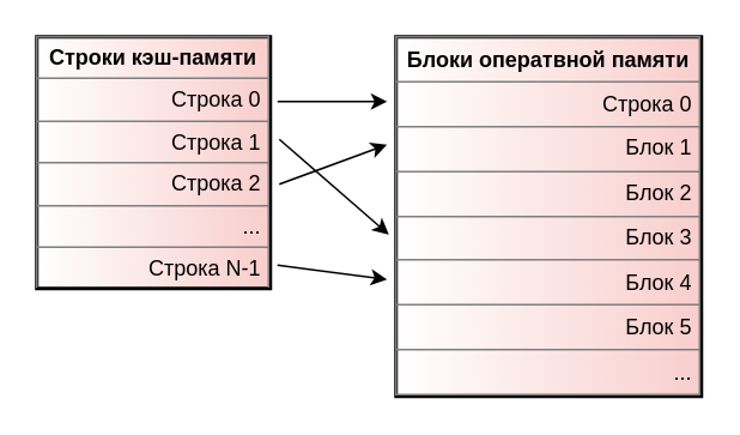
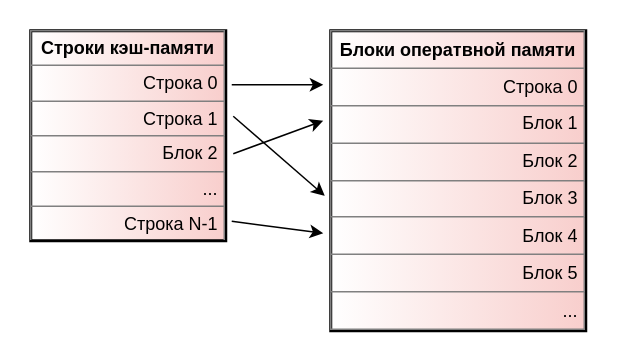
  <mxCell id="0" />
  <mxCell id="1" parent="0" />
  <mxCell id="2" style="rounded=0;orthogonalLoop=1;jettySize=auto;html=1;" parent="1" edge="1"><mxGeometry relative="1" as="geometry"><mxPoint x="215" y="56" as="targetPoint" /><mxPoint x="154" y="56" as="sourcePoint" /></mxGeometry></mxCell>
- <mxCell id="3" value="&lt;table border=&quot;1&quot; width=&quot;100%&quot; cellpadding=&quot;4&quot; style=&quot;width: 100% ; height: 100% ; border-collapse: collapse&quot;&gt;&lt;tbody&gt;&lt;tr&gt;&lt;th align=&quot;center&quot;&gt;Строки кэш-памяти&lt;/th&gt;&lt;/tr&gt;&lt;tr&gt;&lt;td style=&quot;text-align: right&quot;&gt;Строка 0&lt;/td&gt;&lt;/tr&gt;&lt;tr&gt;&lt;td style=&quot;text-align: right&quot;&gt;Строка 1&lt;br&gt;&lt;/td&gt;&lt;/tr&gt;&lt;tr&gt;&lt;td style=&quot;text-align: right&quot;&gt;Строка 2&lt;br&gt;&lt;/td&gt;&lt;/tr&gt;&lt;tr&gt;&lt;td style=&quot;text-align: right&quot;&gt;...&lt;/td&gt;&lt;/tr&gt;&lt;tr&gt;&lt;td style=&quot;text-align: right&quot;&gt;Строка N-1&lt;/td&gt;&lt;/tr&gt;&lt;/tbody&gt;&lt;/table&gt;" style="text;html=1;strokeColor=default;fillColor=default;overflow=fill;glass=0;comic=0;perimeterSpacing=0;rounded=0;strokeWidth=2;gradientColor=#F8CECC;gradientDirection=east;" parent="1" vertex="1"><mxGeometry x="20" y="20" width="130" height="140" as="geometry" /></mxCell>
+ <mxCell id="3" value="&lt;table border=&quot;1&quot; width=&quot;100%&quot; cellpadding=&quot;4&quot; style=&quot;width: 100% ; height: 100% ; border-collapse: collapse&quot;&gt;&lt;tbody&gt;&lt;tr&gt;&lt;th align=&quot;center&quot;&gt;Строки кэш-памяти&lt;/th&gt;&lt;/tr&gt;&lt;tr&gt;&lt;td style=&quot;text-align: right&quot;&gt;Строка 0&lt;/td&gt;&lt;/tr&gt;&lt;tr&gt;&lt;td style=&quot;text-align: right&quot;&gt;Строка 1&lt;br&gt;&lt;/td&gt;&lt;/tr&gt;&lt;tr&gt;&lt;td style=&quot;text-align: right&quot;&gt;Блок 2&lt;br&gt;&lt;/td&gt;&lt;/tr&gt;&lt;tr&gt;&lt;td style=&quot;text-align: right&quot;&gt;...&lt;/td&gt;&lt;/tr&gt;&lt;tr&gt;&lt;td style=&quot;text-align: right&quot;&gt;Строка N-1&lt;/td&gt;&lt;/tr&gt;&lt;/tbody&gt;&lt;/table&gt;" style="text;html=1;strokeColor=default;fillColor=default;overflow=fill;glass=0;comic=0;perimeterSpacing=0;rounded=0;strokeWidth=2;gradientColor=#F8CECC;gradientDirection=east;" parent="1" vertex="1"><mxGeometry x="20" y="20" width="130" height="140" as="geometry" /></mxCell>
  <mxCell id="4" value="&lt;table border=&quot;1&quot; width=&quot;100%&quot; cellpadding=&quot;4&quot; style=&quot;width: 100% ; height: 100% ; border-collapse: collapse&quot;&gt;&lt;tbody&gt;&lt;tr&gt;&lt;th align=&quot;center&quot;&gt;Блоки оператвной памяти&lt;/th&gt;&lt;/tr&gt;&lt;tr&gt;&lt;td style=&quot;text-align: right&quot;&gt;Строка 0&lt;/td&gt;&lt;/tr&gt;&lt;tr&gt;&lt;td style=&quot;text-align: right&quot;&gt;Блок 1&lt;br&gt;&lt;/td&gt;&lt;/tr&gt;&lt;tr&gt;&lt;td style=&quot;text-align: right&quot;&gt;Блок 2&lt;br&gt;&lt;/td&gt;&lt;/tr&gt;&lt;tr&gt;&lt;td style=&quot;text-align: right&quot;&gt;Блок 3&lt;/td&gt;&lt;/tr&gt;&lt;tr&gt;&lt;td style=&quot;text-align: right&quot;&gt;Блок 4&lt;/td&gt;&lt;/tr&gt;&lt;tr&gt;&lt;td style=&quot;text-align: right&quot;&gt;Блок 5&lt;/td&gt;&lt;/tr&gt;&lt;tr&gt;&lt;td style=&quot;text-align: right&quot;&gt;...&lt;/td&gt;&lt;/tr&gt;&lt;/tbody&gt;&lt;/table&gt;" style="text;html=1;strokeColor=default;fillColor=default;overflow=fill;glass=0;comic=0;perimeterSpacing=0;rounded=0;strokeWidth=2;gradientColor=#F8CECC;gradientDirection=east;" parent="1" vertex="1"><mxGeometry x="220" y="20" width="170" height="200" as="geometry" /></mxCell>
  <mxCell id="5" style="rounded=0;orthogonalLoop=1;jettySize=auto;html=1;" parent="1" edge="1"><mxGeometry relative="1" as="geometry"><mxPoint x="216" y="130" as="targetPoint" /><mxPoint x="155" y="77" as="sourcePoint" /></mxGeometry></mxCell>
  <mxCell id="6" style="rounded=0;orthogonalLoop=1;jettySize=auto;html=1;" parent="1" edge="1"><mxGeometry relative="1" as="geometry"><mxPoint x="215" y="155" as="targetPoint" /><mxPoint x="154" y="147" as="sourcePoint" /></mxGeometry></mxCell>
  <mxCell id="7" style="rounded=0;orthogonalLoop=1;jettySize=auto;html=1;" parent="1" edge="1"><mxGeometry relative="1" as="geometry"><mxPoint x="215" y="80" as="targetPoint" /><mxPoint x="155" y="102" as="sourcePoint" /></mxGeometry></mxCell>
